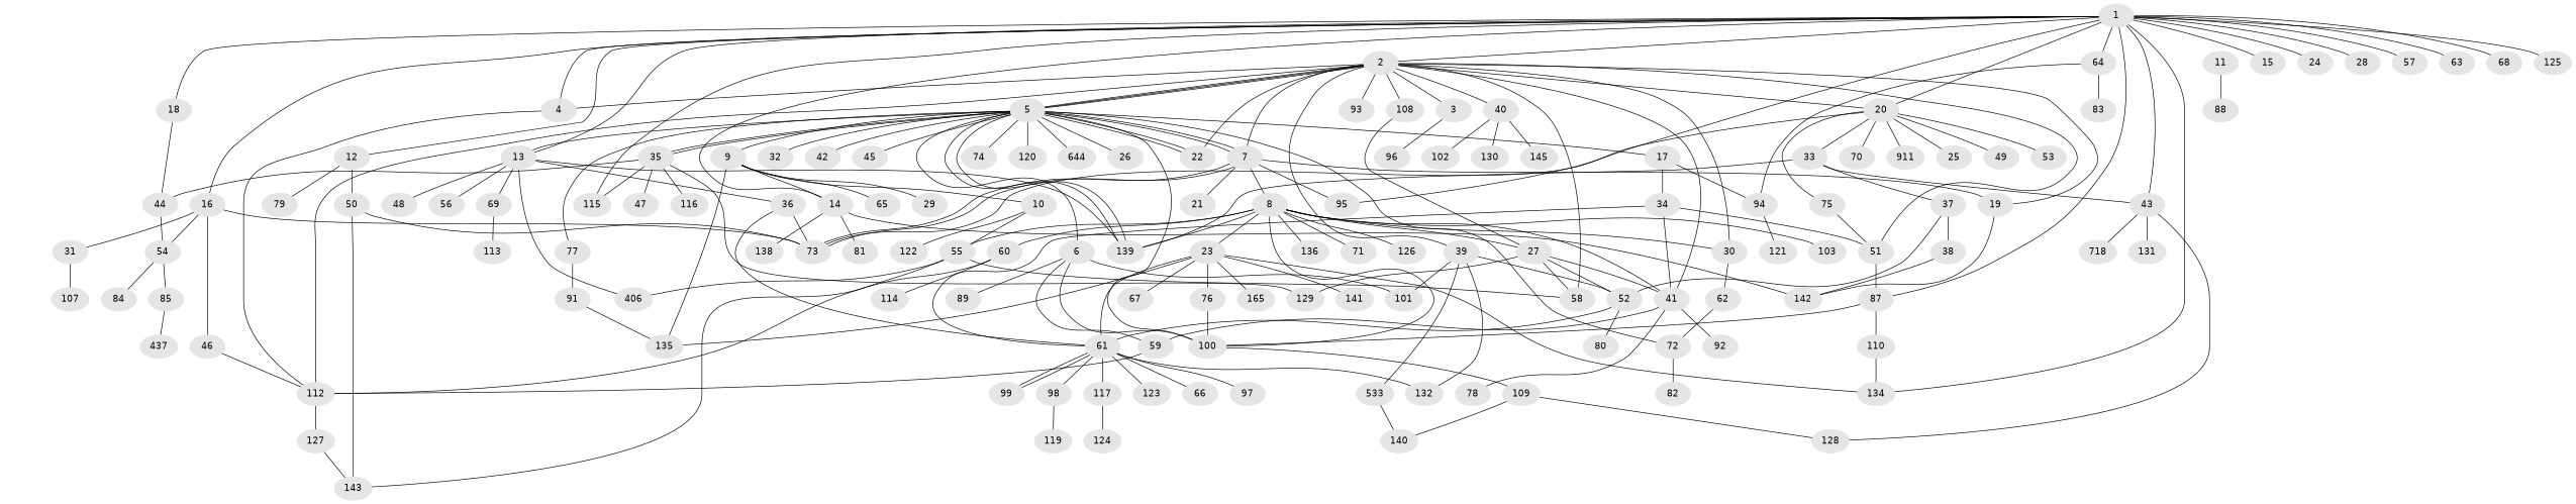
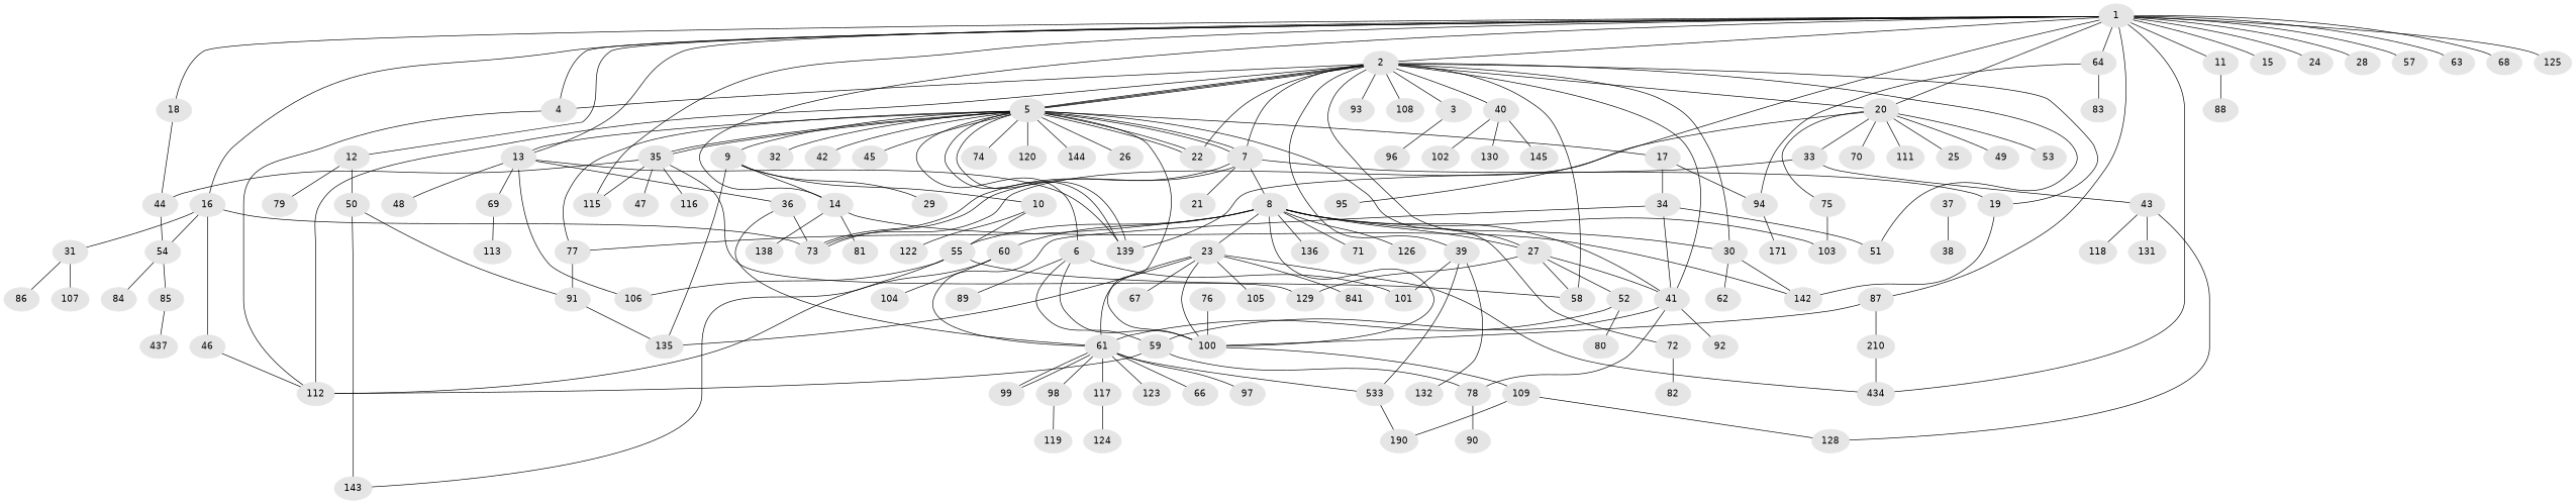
  graph {
    fontname="DejaVu Sans"
    node [color=gray90 fontname="DejaVu Sans" style=filled]
    edge [fontname="DejaVu Sans"]
    1
    2
    4
    11
    12
    13
    14
    15
    16
    18
    20
    24
    28
    57
    63
    64
    68
    87
    95
    115
    125
-   134
+   134 [label=434]
    3
    5
    7
    19
    22
    27
    30
    39
    40
    41
    51
    58
    93
    108
    112
    88
    50
    79
    139
    36
    48
-   56
    69
-   106 [label=406]
+   106
    81
    138
    142
    73
    31
    46
    54
    44
    25
    33
    49
    53
    70
    75
-   111 [label=911]
+   111
    94
    83
    100
-   110
+   110 [label=210]
    96
    6
    9
    17
    26
    32
    35
    42
    45
    72
    74
    77
    120
-   144 [label=644]
+   144
    8
    21
    52
    129
    62
    101
    132
    n87 [label=533]
    102
    130
    145
    59
    78
    92
-   127
    89
    10
    29
-   65
    135
    34
    47
    116
    82
    91
    109
    23
    55
    60
    71
    103
    126
    136
    61
    67
    76
-   105 [label=165]
-   141
+   105
+   141 [label=841]
    143
-   114
+   114 [label=104]
    122
    113
+   86
    107
    84
    85
-   121
+   121 [label=171]
    37
    43
    66
    97
    98
    99
    117
    123
    80
    38
-   118 [label=718]
+   118
    128
    131
-   140
+   140 [label=190]
+   90
    n142 [label=437]
    119
    124
    1 -- 2
    1 -- 4
-   1 -- 43
+   1 -- 11
    1 -- 12
    1 -- 13
    1 -- 14
    1 -- 15
    1 -- 16
    1 -- 18
    1 -- 20
    1 -- 24
    1 -- 28
    1 -- 57
    1 -- 63
    1 -- 64
    1 -- 68
    1 -- 87
    1 -- 95
    1 -- 115
    1 -- 125
    1 -- 134
    2 -- 4
    2 -- 20
    2 -- 3
    2 -- 5
    2 -- 5
    2 -- 5
    2 -- 7
    2 -- 19
    2 -- 22
-   108 -- 27
+   2 -- 27
    2 -- 30
    2 -- 39
    2 -- 40
    2 -- 41
    2 -- 51
    2 -- 58
    2 -- 93
    2 -- 108
    2 -- 112
    4 -- 112
    11 -- 88
    12 -- 50
    12 -- 79
    13 -- 139
    13 -- 36
    13 -- 48
-   13 -- 56
    13 -- 69
    13 -- 106
    14 -- 81
    14 -- 138
    14 -- 142
    16 -- 73
    16 -- 31
    16 -- 46
    16 -- 54
    18 -- 44
    20 -- 73
    20 -- 25
    20 -- 33
    20 -- 49
    20 -- 53
    20 -- 70
    20 -- 75
    20 -- 111
    64 -- 94
    64 -- 83
    87 -- 100
    87 -- 110
    3 -- 96
    5 -- 13
    5 -- 7
    5 -- 7
    5 -- 22
    5 -- 22
    5 -- 139
    5 -- 139
    5 -- 100
    5 -- 6
    5 -- 9
    5 -- 17
    5 -- 26
    5 -- 32
    5 -- 35
    5 -- 35
    5 -- 42
    5 -- 45
    5 -- 72
    5 -- 74
    5 -- 77
    5 -- 120
    5 -- 144
-   7 -- 95
    7 -- 19
    7 -- 73
    7 -- 73
    7 -- 8
    7 -- 21
    19 -- 142
    27 -- 41
    27 -- 58
    27 -- 52
    27 -- 129
-   38 -- 142
+   30 -- 142
    30 -- 62
-   39 -- 52
    39 -- 101
    39 -- 132
    39 -- n87
    40 -- 102
    40 -- 130
    40 -- 145
    41 -- 59
    41 -- 78
    41 -- 92
-   51 -- 87
-   112 -- 127
-   50 -- 73
+   50 -- 91
    50 -- 143
    36 -- 73
    36 -- 61
    69 -- 113
+   31 -- 86
    31 -- 107
    46 -- 112
    54 -- 84
    54 -- 85
    44 -- 54
    33 -- 139
-   33 -- 37
    33 -- 43
-   75 -- 51
+   75 -- 103
    94 -- 121
    100 -- 109
    110 -- 134
    6 -- 100
    6 -- 101
    6 -- 59
    6 -- 89
    9 -- 14
    9 -- 10
    9 -- 29
-   9 -- 65
    9 -- 135
    17 -- 94
    17 -- 34
    35 -- 115
    35 -- 44
    35 -- 129
    35 -- 47
    35 -- 116
    72 -- 82
    77 -- 91
    8 -- 27
    8 -- 30
    8 -- 41
    8 -- 100
-   8 -- 139
+   8 -- 77
    8 -- 23
    8 -- 55
    8 -- 60
    8 -- 71
    8 -- 103
    8 -- 126
    8 -- 136
    52 -- 61
    52 -- 80
-   62 -- 72
    n87 -- 140
    59 -- 112
-   127 -- 143
+   59 -- 78
+   78 -- 90
    10 -- 55
    10 -- 122
    34 -- 41
    34 -- 51
    34 -- 61
    91 -- 135
    109 -- 128
    109 -- 140
    23 -- 134
    23 -- 135
    23 -- 61
    23 -- 67
-   23 -- 76
+   23 -- 100
    23 -- 105
    23 -- 141
    55 -- 58
    55 -- 106
    55 -- 143
    60 -- 112
    60 -- 114
-   61 -- 132
+   61 -- n87
    61 -- 66
    61 -- 97
    61 -- 98
    61 -- 99
    61 -- 99
    61 -- 117
    61 -- 123
    76 -- 100
    85 -- n142
-   37 -- 52
    37 -- 38
    43 -- 118
    43 -- 128
    43 -- 131
    98 -- 119
    117 -- 124
  }
